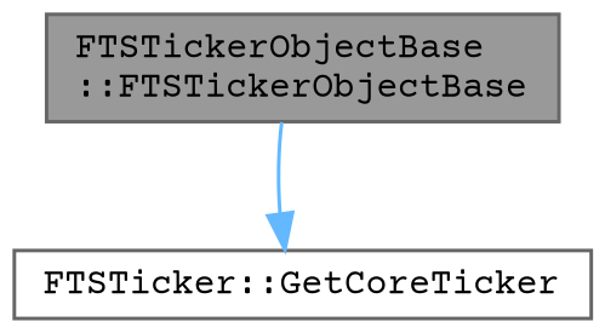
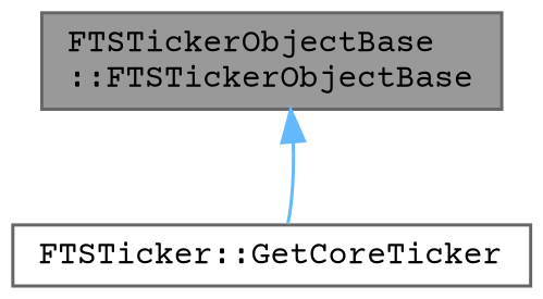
  digraph {
    rankdir=TB
    fontname="Courier Prime"
    node [fontname="Courier Prime" fontsize=10 shape=box style=filled]
    n1 [color=gray40 fillcolor=grey60 fontcolor=black height=0.2 label="FTSTickerObjectBase\l::FTSTickerObjectBase" width=0.4]
    n2 [color=grey40 fillcolor=white height=0.2 label="FTSTicker::GetCoreTicker" width=0.4]
-   n1 -> n2 [color=steelblue1 fontname="Courier Prime" fontsize=10 labelfontname=Helvetica labelfontsize=10 style=solid]
+   n2 -> n1 [color=steelblue1 fontname="Courier Prime" fontsize=10 labelfontname=Helvetica labelfontsize=10 style=solid]
  }
